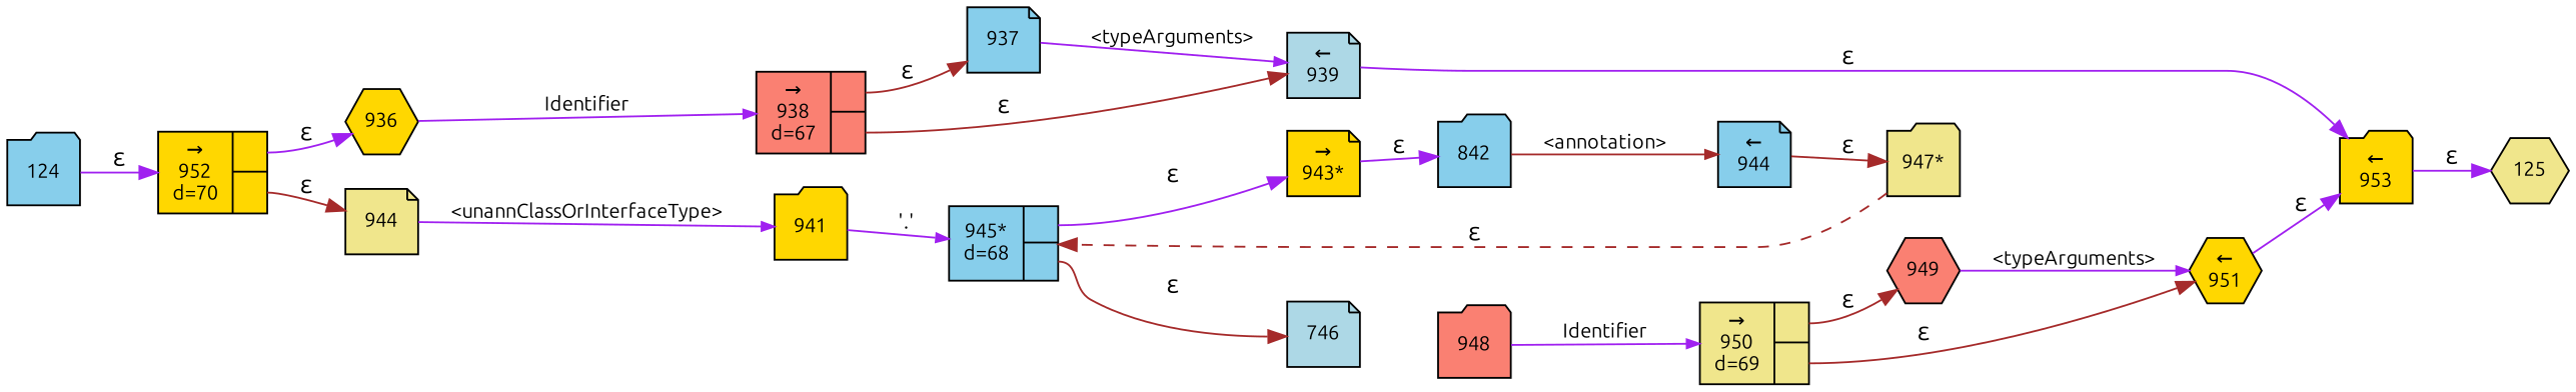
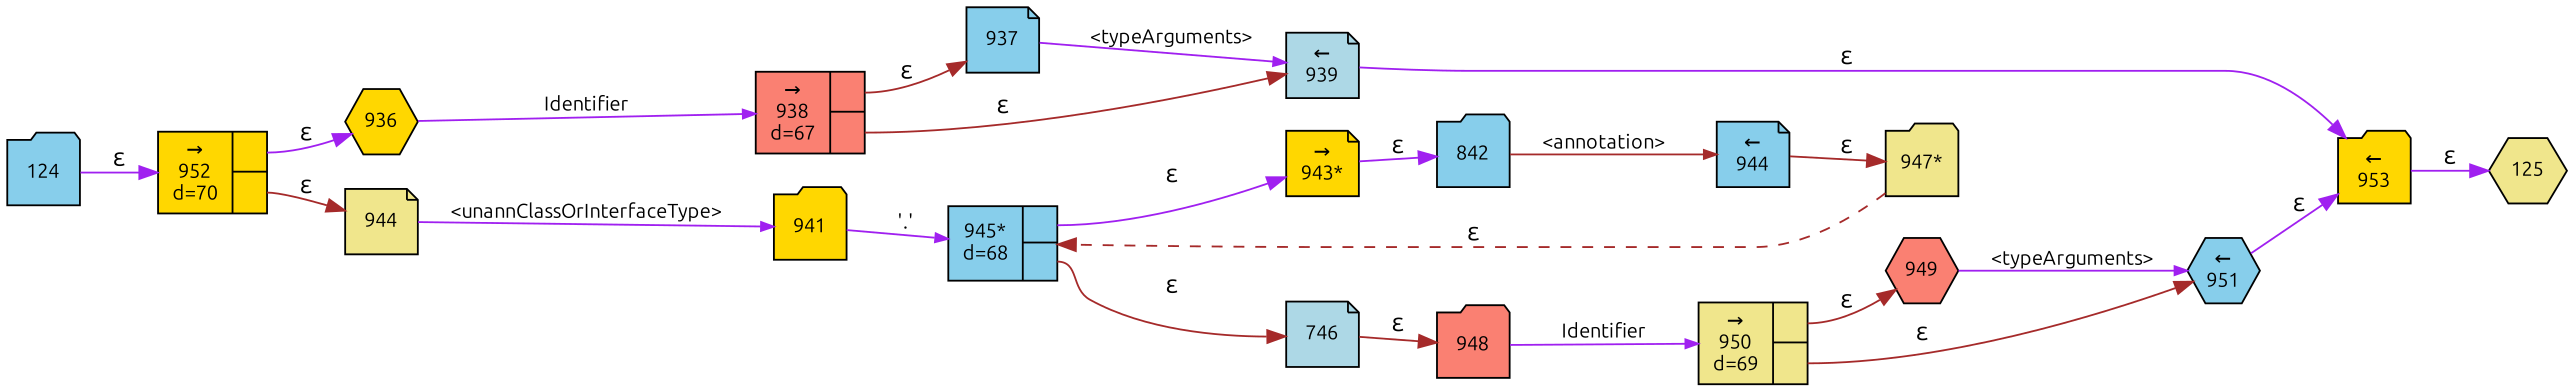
  digraph {
    fontname=Ubuntu
    rankdir=LR
    node [fillcolor=gold fixedsize=true fontname=Ubuntu fontsize=11 shape=note style=filled peripheries=1]
    edge [color=purple fontname=Ubuntu]
    n1 [fillcolor=khaki label=125 shape=hexagon width=.6 peripheries=""]
    n2 [label=936 shape=hexagon width=.55]
    n3 [fillcolor=salmon fixedsize=false label="{&rarr;\n938\nd=67|{<p0>|<p1>}}" shape=record]
    n4 [fillcolor=skyblue label=937 width=.55]
    n5 [fillcolor=lightblue label="&larr;\n939" width=.55]
    n6 [label="&larr;\n953" shape=folder width=.55]
    n7 [fillcolor=khaki label=944 width=.55]
    n8 [label=941 shape=folder width=.55]
    n9 [fillcolor=skyblue fixedsize=false label="{945*\nd=68|{<p0>|<p1>}}" shape=record]
    n10 [label="&rarr;\n943*" width=.55]
    n11 [fillcolor=lightblue label=746 width=.55]
    n12 [fillcolor=skyblue label=842 shape=folder width=.55]
    n13 [fillcolor=skyblue label="&larr;\n944" width=.55]
    n14 [fillcolor=khaki label="947*" shape=folder width=.55]
    n15 [fillcolor=salmon label=948 shape=folder width=.55]
    n16 [fillcolor=khaki fixedsize=false label="{&rarr;\n950\nd=69|{<p0>|<p1>}}" shape=record]
    n17 [fillcolor=salmon label=949 shape=hexagon width=.55]
-   n18 [label="&larr;\n951" shape=hexagon width=.55]
+   n18 [fillcolor=skyblue label="&larr;\n951" shape=hexagon width=.55]
    n19 [fixedsize=false label="{&rarr;\n952\nd=70|{<p0>|<p1>}}" shape=record]
    n20 [fillcolor=skyblue label=124 shape=folder width=.55]
    n2 -> n3 [arrowhead=normal arrowsize=.7 fontsize=11 label=Identifier]
    n3 -> n4 [color=brown label="&epsilon;" tailport=p0]
    n3 -> n5 [color=brown label="&epsilon;" tailport=p1]
    n4 -> n5 [arrowhead=normal arrowsize=.7 fontsize=11 label="<typeArguments>"]
    n5 -> n6 [label="&epsilon;"]
    n6 -> n1 [label="&epsilon;"]
    n7 -> n8 [arrowhead=normal arrowsize=.7 fontsize=11 label="<unannClassOrInterfaceType>"]
    n8 -> n9 [arrowhead=normal arrowsize=.7 fontsize=11 label="'.'"]
    n9 -> n10 [label="&epsilon;" tailport=p0]
    n9 -> n11 [color=brown label="&epsilon;" tailport=p1]
    n10 -> n12 [label="&epsilon;"]
+   n11 -> n15 [color=brown label="&epsilon;"]
    n12 -> n13 [arrowhead=normal arrowsize=.7 color=brown fontsize=11 label="<annotation>"]
    n13 -> n14 [color=brown label="&epsilon;"]
    n14 -> n9 [color=brown label="&epsilon;" style=dashed]
    n15 -> n16 [arrowhead=normal arrowsize=.7 fontsize=11 label=Identifier]
    n16 -> n17 [color=brown label="&epsilon;" tailport=p0]
    n16 -> n18 [color=brown label="&epsilon;" tailport=p1]
    n17 -> n18 [arrowhead=normal arrowsize=.7 fontsize=11 label="<typeArguments>"]
    n18 -> n6 [label="&epsilon;"]
    n19 -> n2 [label="&epsilon;" tailport=p0]
    n19 -> n7 [color=brown label="&epsilon;" tailport=p1]
    n20 -> n19 [label="&epsilon;"]
  }
